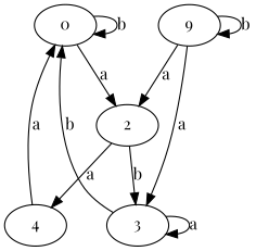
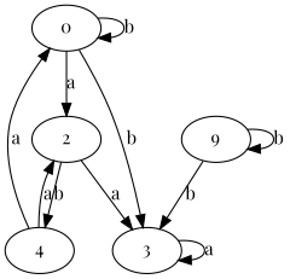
  digraph {
    d2tdocpreamble="\usetikzlibrary{automata}"
    d2tfigpreamble="\tikzstyle{every state}= [ draw=blue!50,very thick,fill=blue!20]  \tikzstyle{auto}= [fill=white]"
    fontname="Playfair Display"
    ranksep=0.5
    node [fontname="Playfair Display" style=state]
    edge [fontname="Playfair Display" lblstyle=auto topath="bend right"]
    n1 [label=0]
    n2 [label=2]
    n3 [label=4 style="state, initial"]
    n4 [label=9 style="state, accepting"]
    n5 [label=3]
    n1 -> n1 [label=b topath="loop above"]
    n1 -> n2 [label=a]
-   n2 -> n3 [label=a]
-   n2 -> n5 [label=b]
+   n2 -> n3 [label=b]
+   n2 -> n5 [label=a]
    n3 -> n1 [label=a]
-   n4 -> n2 [label=a]
+   n3 -> n2 [label=a]
    n4 -> n4 [label=b topath="loop above"]
-   n4 -> n5 [label=a]
-   n5 -> n1 [label=b]
+   n4 -> n5 [label=b]
+   n1 -> n5 [label=b]
    n5 -> n5 [label=a topath="loop above"]
  }
